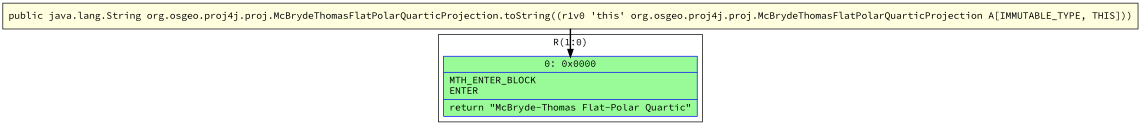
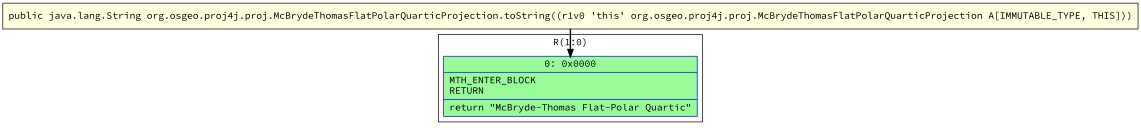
  digraph {
    fontname="Source Code Pro"
    node [shape=record style=filled fontname="Source Code Pro"]
-   n1 [color=blue label="{0\:\ 0x0000|MTH_ENTER_BLOCK\lENTER\l|return \"McBryde\-Thomas Flat\-Polar Quartic\"\l}" fillcolor=palegreen]
+   n1 [color=blue label="{0\:\ 0x0000|MTH_ENTER_BLOCK\lRETURN\l|return \"McBryde\-Thomas Flat\-Polar Quartic\"\l}" fillcolor=palegreen]
    n2 [label="{public java.lang.String org.osgeo.proj4j.proj.McBrydeThomasFlatPolarQuarticProjection.toString((r1v0 'this' org.osgeo.proj4j.proj.McBrydeThomasFlatPolarQuarticProjection A[IMMUTABLE_TYPE, THIS])) }" fillcolor=lightyellow]
    subgraph cluster_1 {
      label="R(1:0)"
      n1
    }
    n2 -> n1 [style=bold fontname="Source Code Pro"]
  }
